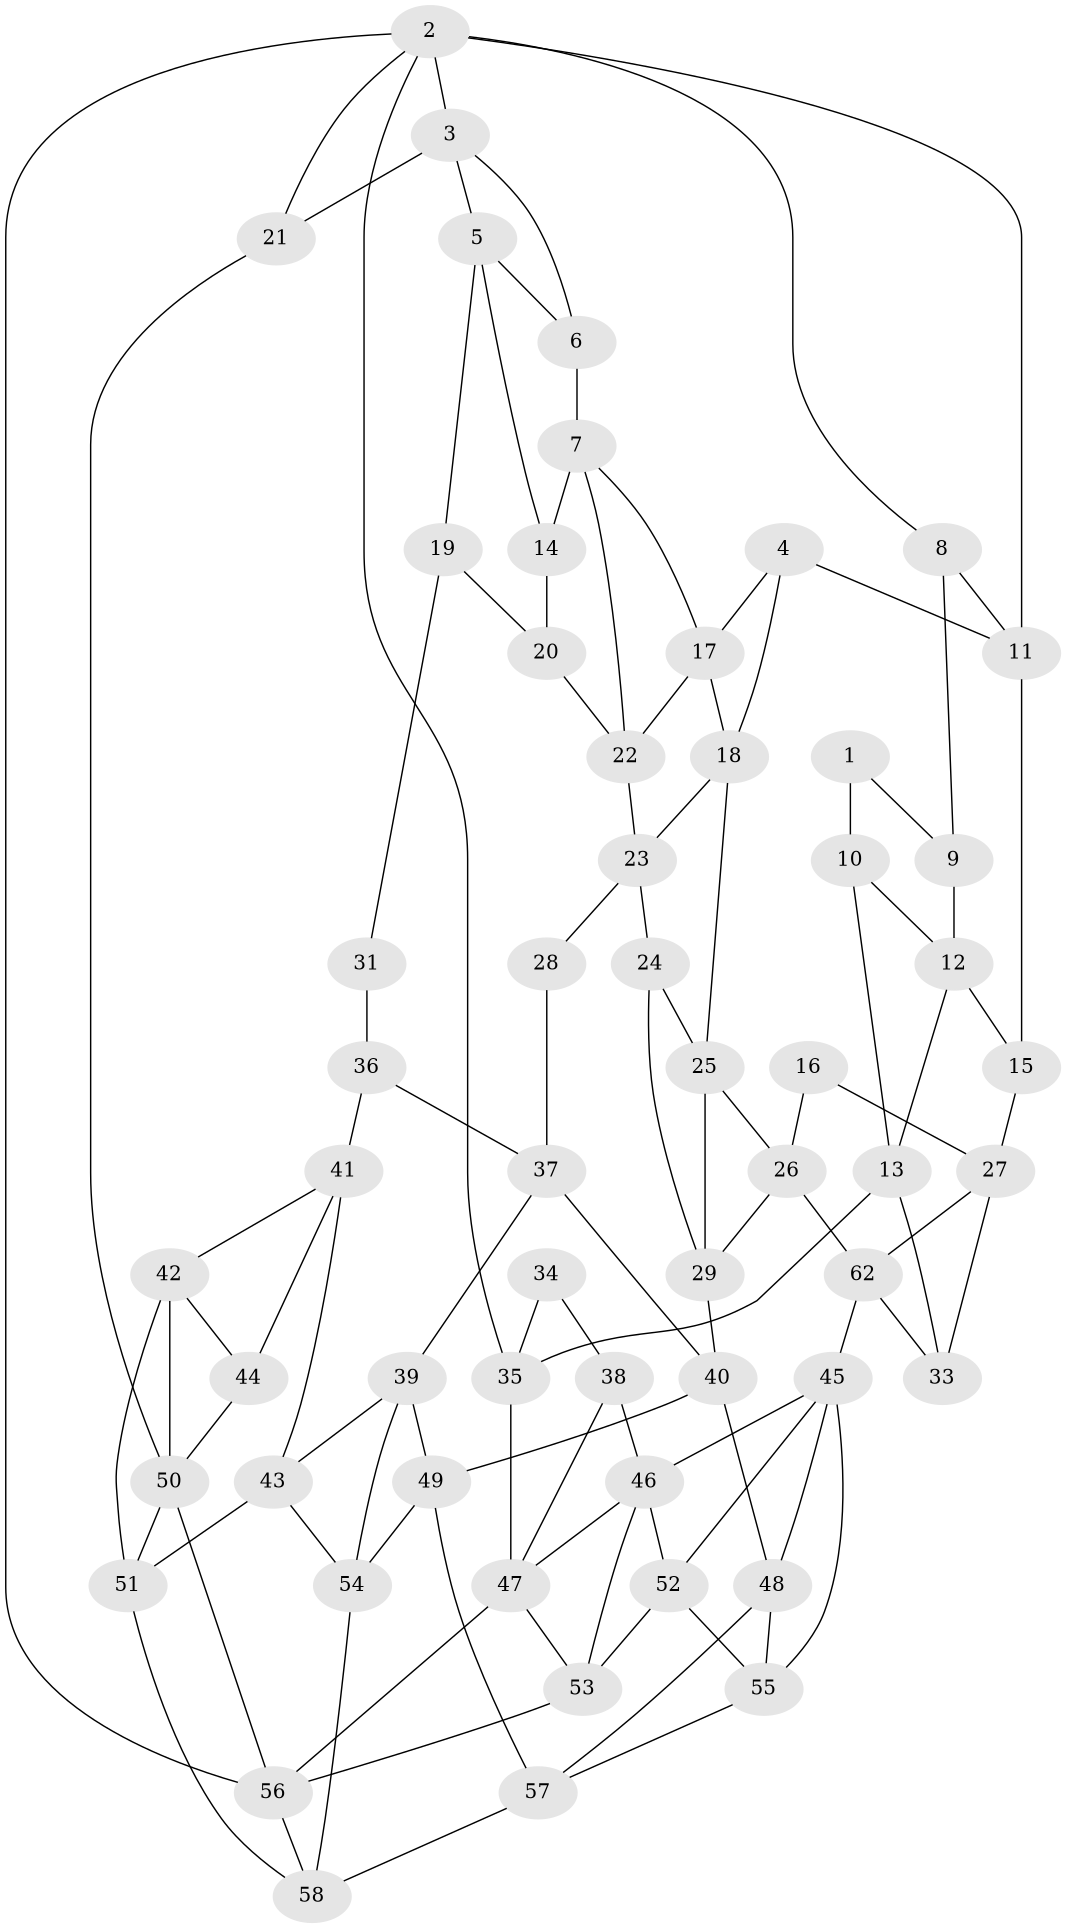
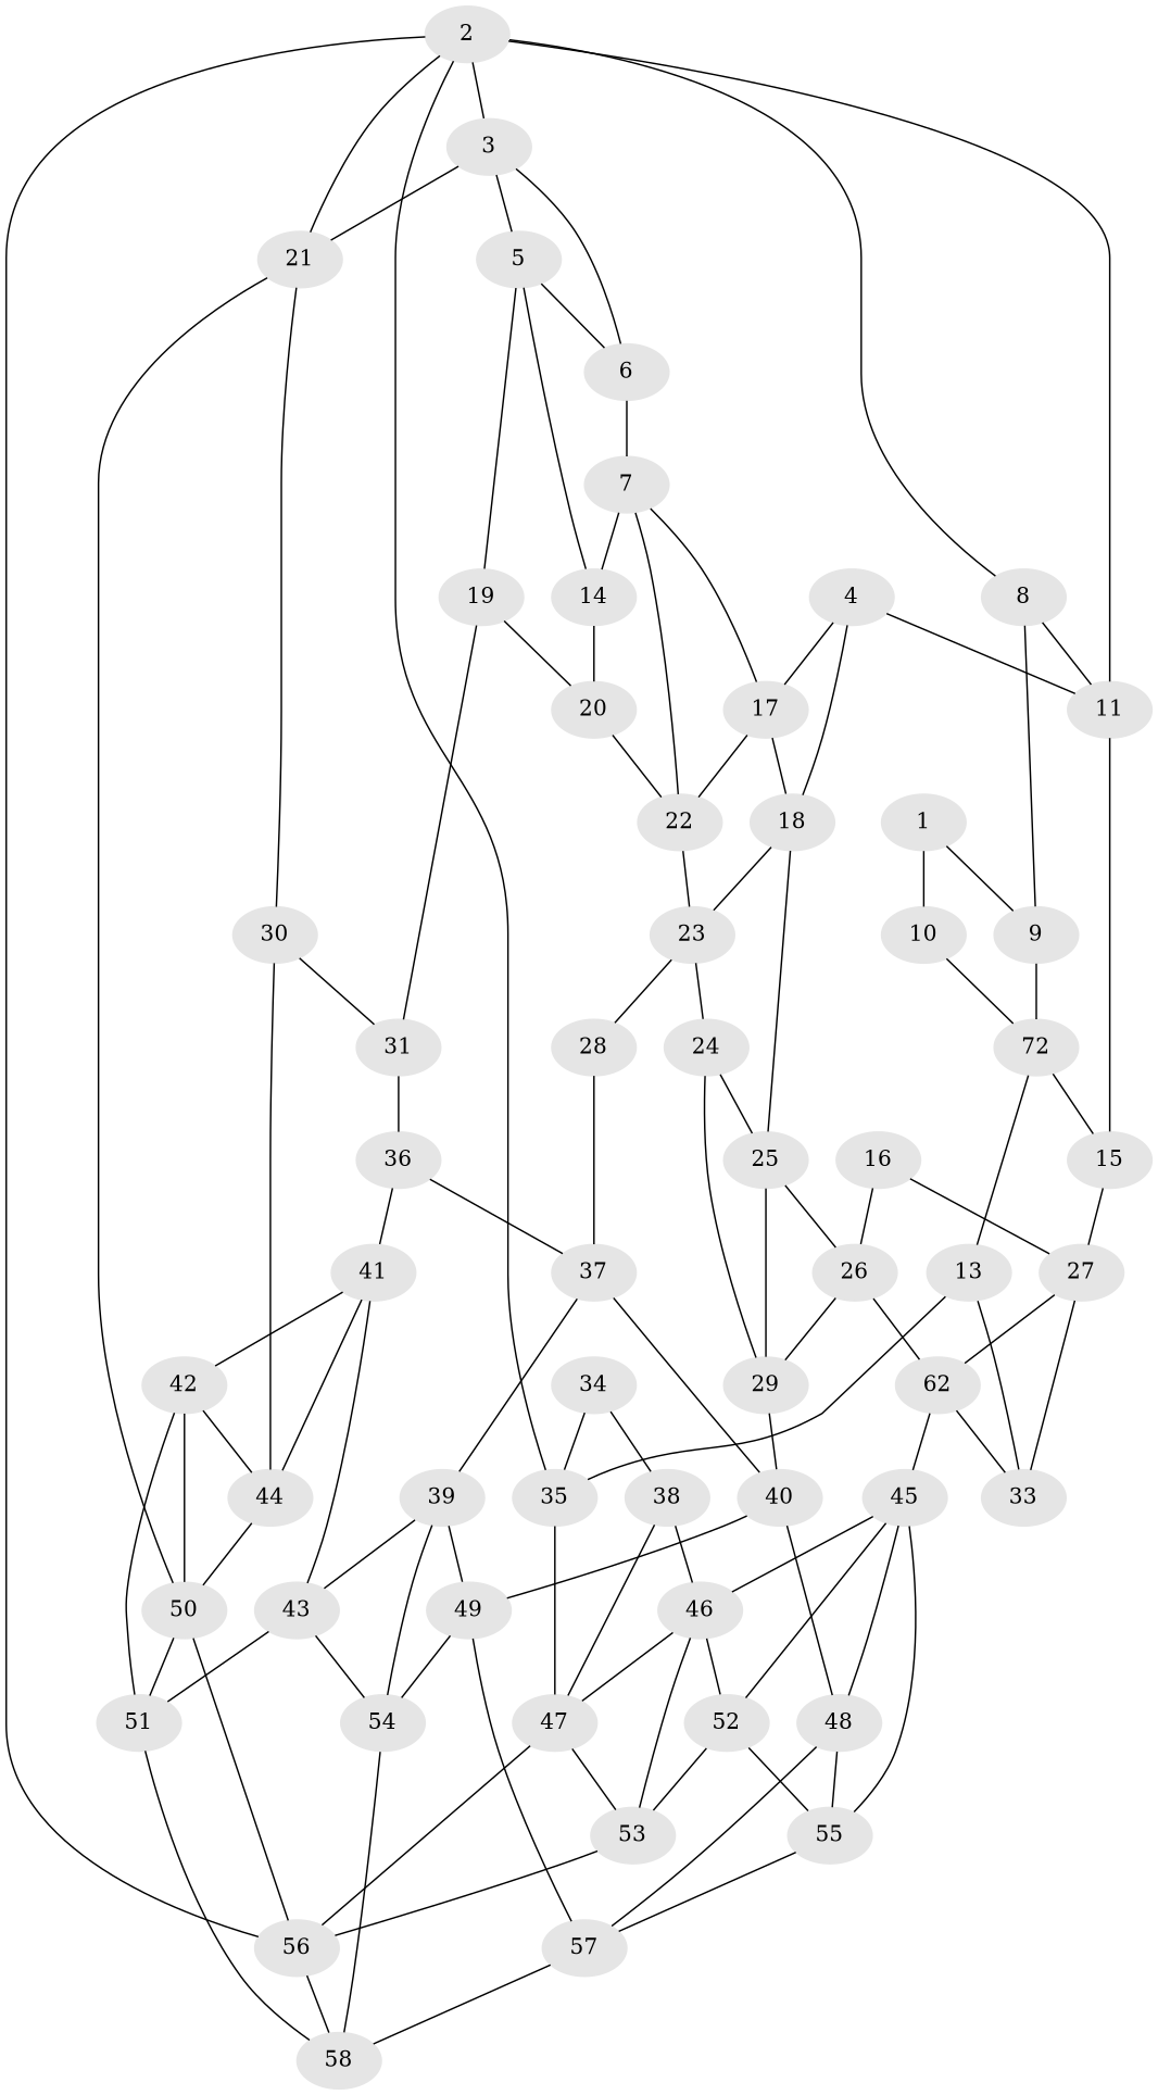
  graph {
    fontname="DejaVu Serif"
    node [color=gray90 fontname="DejaVu Serif" style=filled]
    edge [fontname="DejaVu Serif" weight=1.0]
    1
    9
    10
-   12
+   12 [label=72]
    13
    2
    3
    8
    11
    21
    35
    56
    5
    6
    15
+   30
    50
    47
    58
    14
    19
    7
    4
    17
    18
    16
    27
    26
    22
    23
    25
    20
    31
    33
    n35 [label=62]
    29
    24
    28
    36
    44
    51
    37
    40
    45
    39
    49
    48
    41
    46
    52
    55
    34
    38
    53
    43
    42
    54
    57
    1 -- 9
    1 -- 10 [weight=2.0]
    9 -- 12
    10 -- 12
-   10 -- 13
    12 -- 13
    12 -- 15
    13 -- 35
    13 -- 33
    2 -- 3
    2 -- 8
    2 -- 11
    2 -- 21
    2 -- 35
    2 -- 56
    3 -- 21
    3 -- 5
    3 -- 6
    8 -- 9 [weight=2.0]
    8 -- 11
    11 -- 15
+   21 -- 30
    21 -- 50
    35 -- 47
    56 -- 58
    5 -- 6
    5 -- 14
    5 -- 19
    6 -- 7
    15 -- 27
+   30 -- 31
+   30 -- 44 [weight=2.0]
    50 -- 56
    50 -- 51
    47 -- 56
    47 -- 53
    14 -- 20
    19 -- 20
    19 -- 31
    7 -- 14
    7 -- 17
    7 -- 22
    4 -- 11
    4 -- 17
    4 -- 18
    17 -- 18
    17 -- 22
    18 -- 23
    18 -- 25
    16 -- 27
    16 -- 26
    27 -- 33
    27 -- n35
    26 -- n35
    26 -- 29
    22 -- 23
    23 -- 24
    23 -- 28
    25 -- 26
    25 -- 29
    20 -- 22
    31 -- 36
    n35 -- 33
    n35 -- 45
    29 -- 40
    24 -- 25
    24 -- 29
    28 -- 37
    36 -- 37
    36 -- 41
    44 -- 50
    51 -- 58
    37 -- 40
    37 -- 39
    40 -- 49
    40 -- 48
    45 -- 48
    45 -- 46
    45 -- 52
    45 -- 55
    39 -- 49
    39 -- 43
    39 -- 54
    49 -- 54
    49 -- 57
    48 -- 55
    48 -- 57
    41 -- 44
    41 -- 43
    41 -- 42
    46 -- 47
    46 -- 52
    46 -- 53
    52 -- 55
    52 -- 53
    55 -- 57
    34 -- 35
    34 -- 38 [weight=2.0]
    38 -- 47
    38 -- 46
    53 -- 56
    43 -- 51
    43 -- 54
    42 -- 50
    42 -- 44
    42 -- 51
    54 -- 58
    57 -- 58
  }
